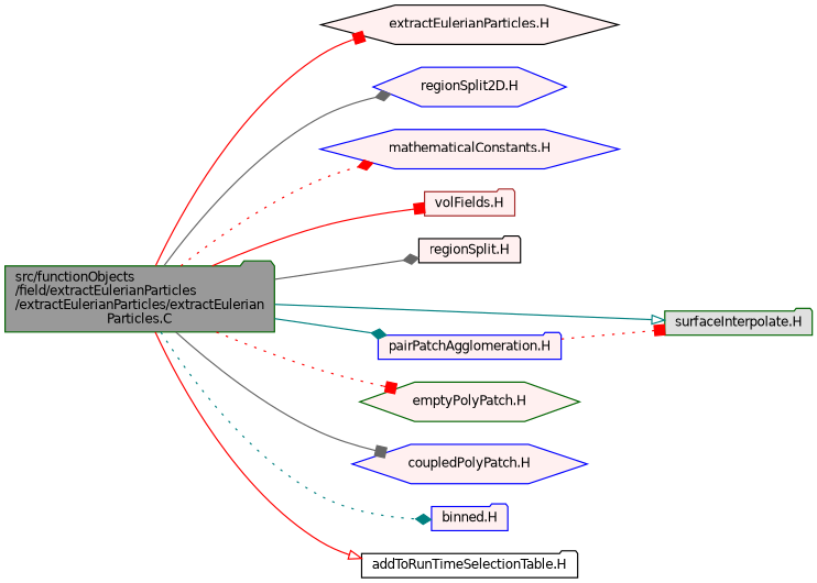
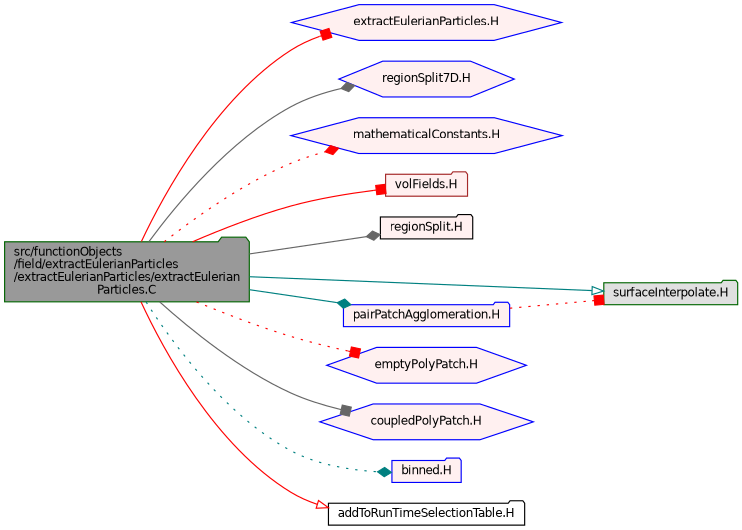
  digraph {
    rankdir=LR
    node [color=blue fillcolor="#FFF0F0" fontname=Helvetica fontsize=10 shape=folder style=filled]
    edge [arrowhead=box color=red fontname=Helvetica fontsize=10 labelfontname=Helvetica labelfontsize=10 style=solid]
    n1 [color=darkgreen fillcolor=grey60 fontcolor=black height=0.2 label="src/functionObjects\l/field/extractEulerianParticles\l/extractEulerianParticles/extractEulerian\lParticles.C" width=0.4]
-   n2 [color=black height=0.2 label="extractEulerianParticles.H" shape=hexagon width=0.4]
-   n3 [height=0.2 label="regionSplit2D.H" shape=hexagon width=0.4]
+   n2 [height=0.2 label="extractEulerianParticles.H" shape=hexagon width=0.4]
+   n3 [height=0.2 label="regionSplit7D.H" shape=hexagon width=0.4]
    n4 [height=0.2 label="mathematicalConstants.H" shape=hexagon width=0.4]
    n5 [color=brown height=0.2 label="volFields.H" width=0.4]
    n6 [color=black height=0.2 label="regionSplit.H" width=0.4]
    n7 [color=darkgreen fillcolor="#E0E0E0" height=0.2 label="surfaceInterpolate.H" width=0.4]
    n8 [height=0.2 label="pairPatchAgglomeration.H" width=0.4]
-   n9 [color=darkgreen height=0.2 label="emptyPolyPatch.H" shape=hexagon width=0.4]
+   n9 [height=0.2 label="emptyPolyPatch.H" shape=hexagon width=0.4]
    n10 [height=0.2 label="coupledPolyPatch.H" shape=hexagon width=0.4]
    n11 [height=0.2 label="binned.H" width=0.4]
    n12 [color=black fillcolor=white height=0.2 label="addToRunTimeSelectionTable.H" width=0.4]
    n1 -> n2
    n1 -> n3 [arrowhead=diamond color=gray40]
    n1 -> n4 [arrowhead=diamond style=dotted]
    n1 -> n5
    n1 -> n6 [arrowhead=diamond color=gray40]
    n1 -> n7 [arrowhead=onormal color=teal]
    n1 -> n8 [arrowhead=diamond color=teal]
    n1 -> n9 [style=dotted]
    n1 -> n10 [color=gray40]
    n1 -> n11 [arrowhead=diamond color=teal style=dotted]
    n1 -> n12 [arrowhead=onormal]
    n8 -> n7 [style=dotted]
  }
